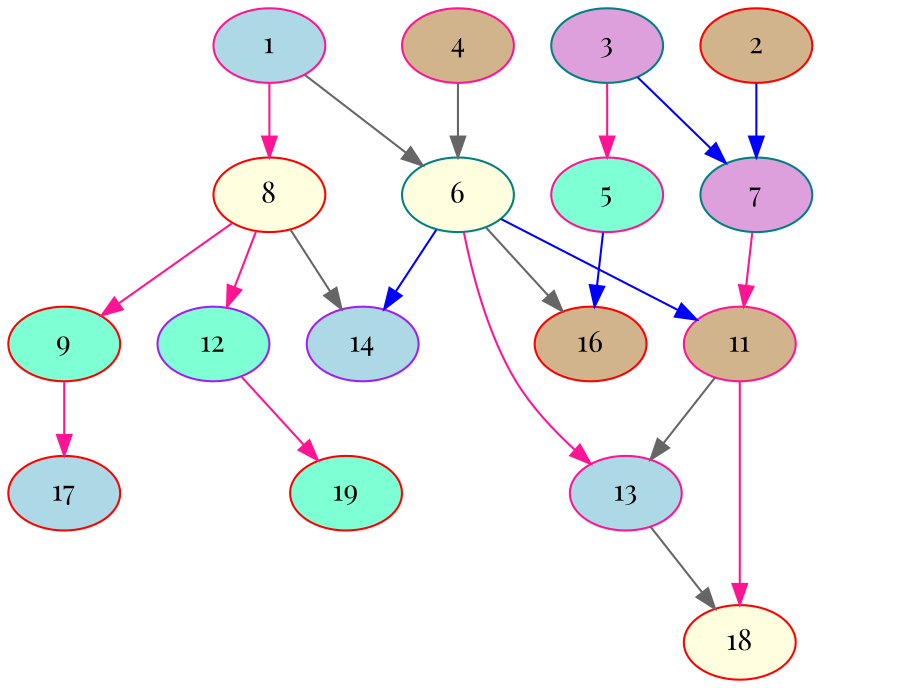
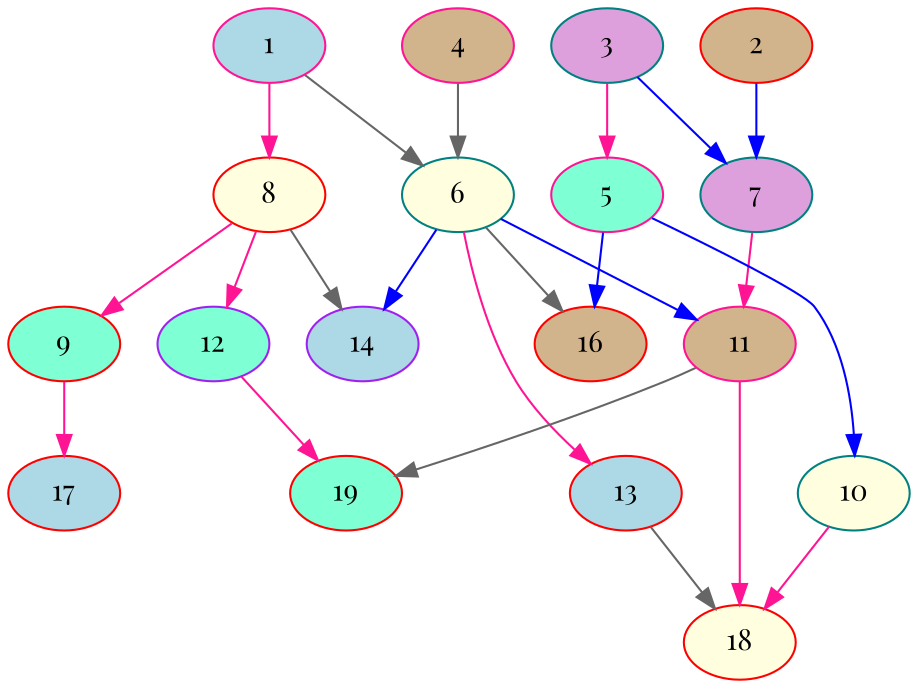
  digraph {
    fontname="Playfair Display"
    node [alpha=0.03 color=red fillcolor=lightblue fontname="Playfair Display" style=filled]
    edge [color=deeppink fontname="Playfair Display"]
    1 [alpha=0.18 color=deeppink expect_size=22323200]
    6 [alpha=0.00 color=teal expect_size=47322112 fillcolor=lightyellow]
    8 [alpha=0.02 expect_size=51138560 fillcolor=lightyellow]
    16 [alpha=0.01 expect_size=23473152 fillcolor=tan]
    11 [alpha=0.12 color=deeppink expect_size=12366848 fillcolor=tan]
-   13 [alpha=0.02 color=deeppink expect_size=36946944]
+   13 [alpha=0.02 expect_size=36946944]
    14 [alpha=0.08 color=purple expect_size=8625152]
    9 [alpha=0.20 expect_size=20508672 fillcolor=aquamarine]
    12 [alpha=0.20 color=purple expect_size=8526848 fillcolor=aquamarine]
    18 [alpha=0.19 expect_size=7623680 fillcolor=lightyellow]
    19 [expect_size=12119040 fillcolor=aquamarine]
    17 [alpha=0.06 expect_size=24128512]
    2 [alpha=0.12 expect_size=14284800 fillcolor=tan]
    7 [alpha=0.13 color=teal expect_size=36322304 fillcolor=plum]
    3 [alpha=0.08 color=teal expect_size=49646592 fillcolor=plum]
    5 [color=deeppink expect_size=21341184 fillcolor=aquamarine]
+   10 [alpha=0.19 color=teal expect_size=29042688 fillcolor=lightyellow]
    4 [color=deeppink expect_size=26190848 fillcolor=tan]
    1 -> 6 [color=gray40]
    1 -> 8
    6 -> 16 [color=gray40]
    6 -> 11 [color=blue]
    6 -> 13
    6 -> 14 [color=blue]
    8 -> 14 [color=gray40]
    8 -> 9
    8 -> 12
    11 -> 18
-   11 -> 13 [color=gray40]
+   11 -> 19 [color=gray40]
    13 -> 18 [color=gray40]
    9 -> 17
    12 -> 19
    2 -> 7 [color=blue]
    7 -> 11
    3 -> 7 [color=blue]
    3 -> 5
    5 -> 16 [color=blue]
+   5 -> 10 [color=blue]
+   10 -> 18
    4 -> 6 [color=gray40]
  }
